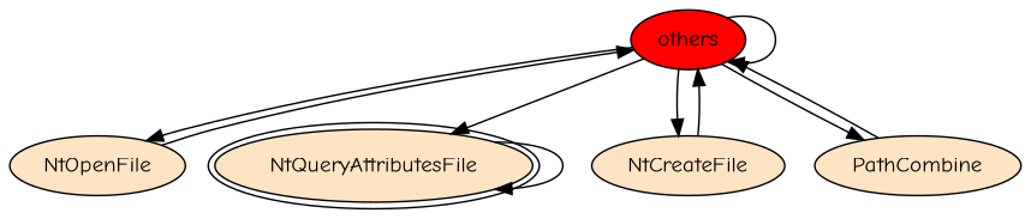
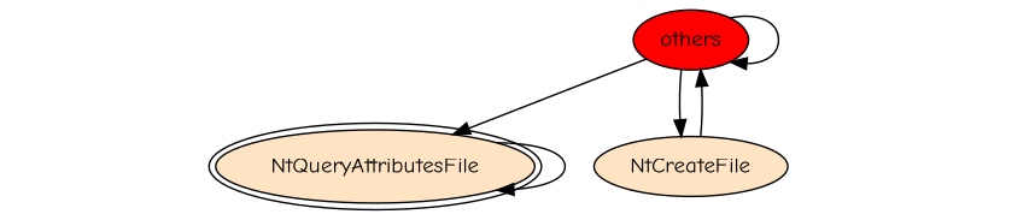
  digraph {
    fontname="Comic Neue"
    node [fillcolor=bisque fontname="Comic Neue" style=filled]
    edge [fontname="Comic Neue"]
    n1 [label=NtQueryAttributesFile peripheries=2]
-   n2 [label=NtOpenFile]
    n3 [fillcolor=red label=others]
    n4 [label=NtCreateFile]
-   n5 [label=PathCombine]
    n1 -> n1
-   n2 -> n3
    n3 -> n1
-   n3 -> n2
    n3 -> n3
    n3 -> n4
-   n3 -> n5
    n4 -> n3
-   n5 -> n3
  }
